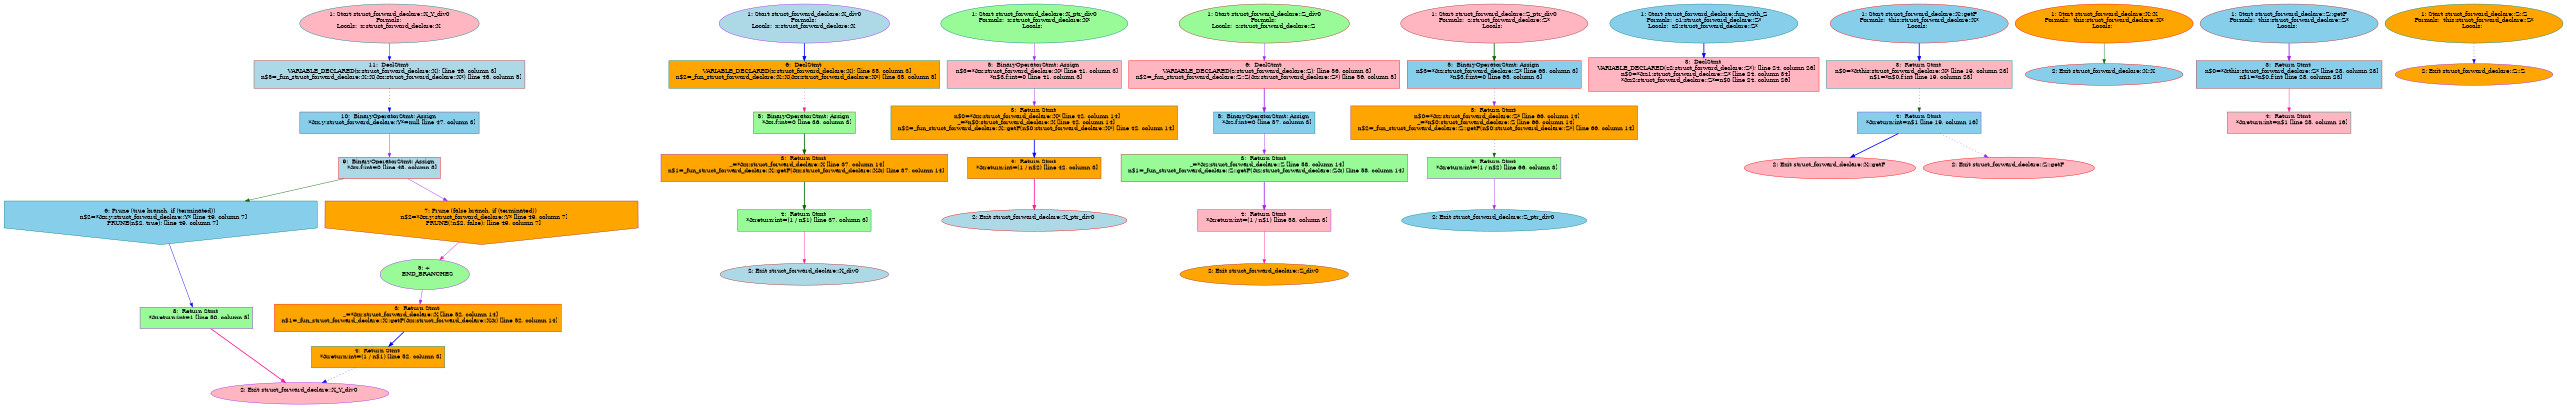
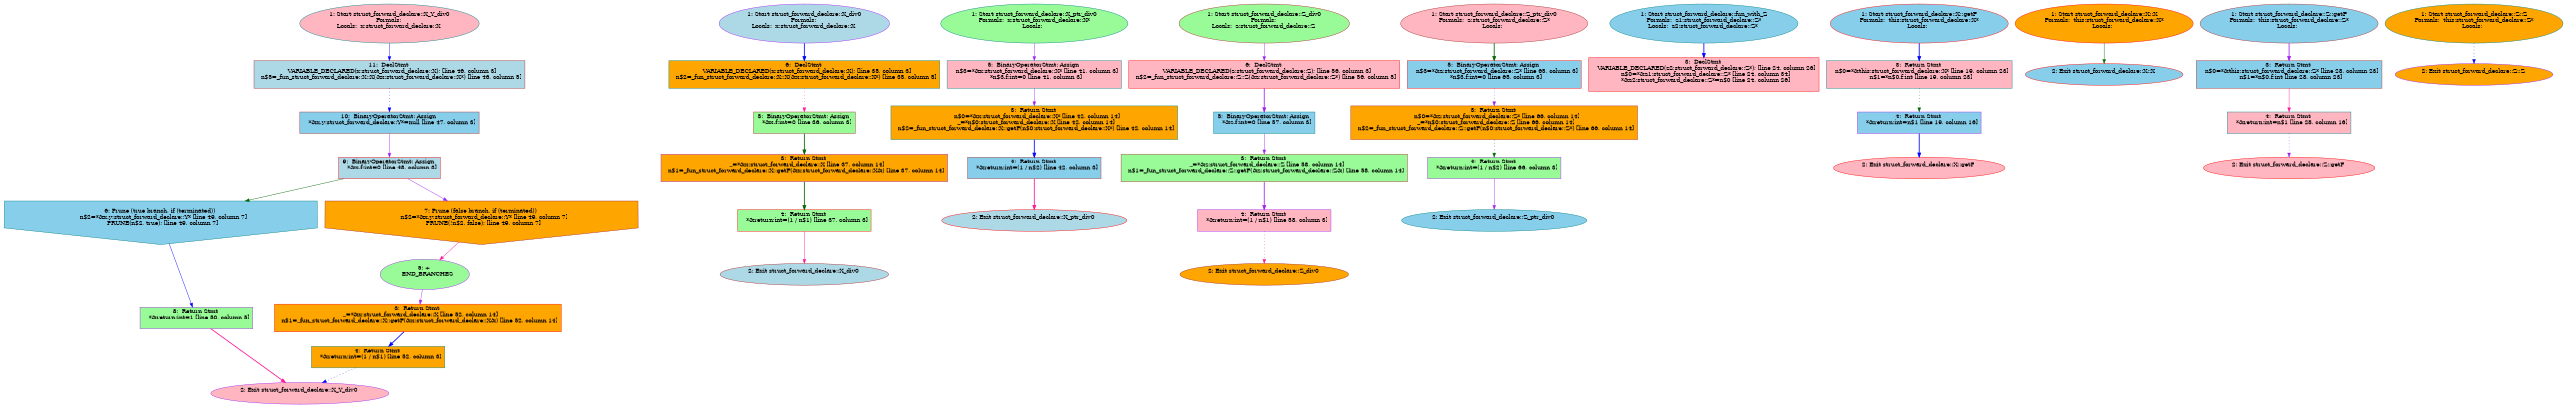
  digraph {
    node [color=teal fillcolor=orange style=filled shape=box]
    edge [color=purple style=solid]
    n1 [fillcolor=lightpink label="1: Start struct_forward_declare::X_Y_div0\nFormals: \nLocals:  x:struct_forward_declare::X \n  " shape=""]
    n2 [color=brown fillcolor=lightblue label="11:  DeclStmt \n   VARIABLE_DECLARED(x:struct_forward_declare::X); [line 46, column 3]\n  n$5=_fun_struct_forward_declare::X::X(&x:struct_forward_declare::X*) [line 46, column 5]\n "]
    n3 [color=brown fillcolor=skyblue label="10:  BinaryOperatorStmt: Assign \n   *&x.y:struct_forward_declare::Y*=null [line 47, column 3]\n "]
    n4 [color=red fillcolor=lightblue label="9:  BinaryOperatorStmt: Assign \n   *&x.f:int=0 [line 48, column 3]\n "]
    n5 [color=purple fillcolor=lightpink label="2: Exit struct_forward_declare::X_Y_div0 \n  " shape=""]
    n6 [color=red label="3:  Return Stmt \n   _=*&x:struct_forward_declare::X [line 52, column 14]\n  n$1=_fun_struct_forward_declare::X::getF(&x:struct_forward_declare::X&) [line 52, column 14]\n "]
    n7 [label="4:  Return Stmt \n   *&return:int=(1 / n$1) [line 52, column 3]\n "]
    n8 [color=purple fillcolor=palegreen label="5: + \n   END_BRANCHES\n " shape=""]
    n9 [fillcolor=skyblue label="6: Prune (true branch, if (terminated)) \n   n$2=*&x.y:struct_forward_declare::Y* [line 49, column 7]\n  PRUNE(n$2, true); [line 49, column 7]\n " shape=invhouse]
    n10 [color=purple fillcolor=palegreen label="8:  Return Stmt \n   *&return:int=1 [line 50, column 5]\n "]
    n11 [color=brown label="7: Prune (false branch, if (terminated)) \n   n$2=*&x.y:struct_forward_declare::Y* [line 49, column 7]\n  PRUNE(!n$2, false); [line 49, column 7]\n " shape=invhouse]
    n12 [color=purple fillcolor=lightblue label="1: Start struct_forward_declare::X_div0\nFormals: \nLocals:  x:struct_forward_declare::X \n  " shape=""]
    n13 [label="6:  DeclStmt \n   VARIABLE_DECLARED(x:struct_forward_declare::X); [line 35, column 3]\n  n$2=_fun_struct_forward_declare::X::X(&x:struct_forward_declare::X*) [line 35, column 5]\n "]
    n14 [color=brown fillcolor=palegreen label="5:  BinaryOperatorStmt: Assign \n   *&x.f:int=0 [line 36, column 3]\n "]
    n15 [color=purple label="3:  Return Stmt \n   _=*&x:struct_forward_declare::X [line 37, column 14]\n  n$1=_fun_struct_forward_declare::X::getF(&x:struct_forward_declare::X&) [line 37, column 14]\n "]
    n16 [color=brown fillcolor=lightblue label="2: Exit struct_forward_declare::X_div0 \n  " shape=""]
-   n17 [fillcolor=palegreen label="4:  Return Stmt \n   *&return:int=(1 / n$1) [line 37, column 3]\n "]
+   n17 [color=red fillcolor=palegreen label="4:  Return Stmt \n   *&return:int=(1 / n$1) [line 37, column 3]\n "]
    n18 [fillcolor=palegreen label="1: Start struct_forward_declare::X_ptr_div0\nFormals:  x:struct_forward_declare::X*\nLocals:  \n  " shape=""]
    n19 [fillcolor=lightpink label="5:  BinaryOperatorStmt: Assign \n   n$3=*&x:struct_forward_declare::X* [line 41, column 3]\n  *n$3.f:int=0 [line 41, column 3]\n "]
    n20 [label="3:  Return Stmt \n   n$0=*&x:struct_forward_declare::X* [line 42, column 14]\n  _=*n$0:struct_forward_declare::X [line 42, column 14]\n  n$2=_fun_struct_forward_declare::X::getF(n$0:struct_forward_declare::X*) [line 42, column 14]\n "]
-   n21 [color=brown label="4:  Return Stmt \n   *&return:int=(1 / n$2) [line 42, column 3]\n "]
+   n21 [color=brown fillcolor=skyblue label="4:  Return Stmt \n   *&return:int=(1 / n$2) [line 42, column 3]\n "]
    n22 [color=red fillcolor=lightblue label="2: Exit struct_forward_declare::X_ptr_div0 \n  " shape=""]
    n23 [color=brown fillcolor=palegreen label="1: Start struct_forward_declare::Z_div0\nFormals: \nLocals:  z:struct_forward_declare::Z \n  " shape=""]
    n24 [color=red fillcolor=lightpink label="6:  DeclStmt \n   VARIABLE_DECLARED(z:struct_forward_declare::Z); [line 56, column 3]\n  n$2=_fun_struct_forward_declare::Z::Z(&z:struct_forward_declare::Z*) [line 56, column 5]\n "]
    n25 [fillcolor=skyblue label="5:  BinaryOperatorStmt: Assign \n   *&z.f:int=0 [line 57, column 3]\n "]
    n26 [color=brown fillcolor=palegreen label="3:  Return Stmt \n   _=*&z:struct_forward_declare::Z [line 58, column 14]\n  n$1=_fun_struct_forward_declare::Z::getF(&z:struct_forward_declare::Z&) [line 58, column 14]\n "]
    n27 [color=brown label="2: Exit struct_forward_declare::Z_div0 \n  " shape=""]
    n28 [color=purple fillcolor=lightpink label="4:  Return Stmt \n   *&return:int=(1 / n$1) [line 58, column 3]\n "]
    n29 [color=brown fillcolor=lightpink label="1: Start struct_forward_declare::Z_ptr_div0\nFormals:  z:struct_forward_declare::Z*\nLocals:  \n  " shape=""]
    n30 [color=red fillcolor=skyblue label="5:  BinaryOperatorStmt: Assign \n   n$3=*&z:struct_forward_declare::Z* [line 65, column 3]\n  *n$3.f:int=0 [line 65, column 3]\n "]
    n31 [color=brown label="3:  Return Stmt \n   n$0=*&z:struct_forward_declare::Z* [line 66, column 14]\n  _=*n$0:struct_forward_declare::Z [line 66, column 14]\n  n$2=_fun_struct_forward_declare::Z::getF(n$0:struct_forward_declare::Z*) [line 66, column 14]\n "]
    n32 [color=purple fillcolor=palegreen label="4:  Return Stmt \n   *&return:int=(1 / n$2) [line 66, column 3]\n "]
    n33 [fillcolor=skyblue label="2: Exit struct_forward_declare::Z_ptr_div0 \n  " shape=""]
    n34 [fillcolor=skyblue label="1: Start struct_forward_declare::fun_with_Z\nFormals:  z1:struct_forward_declare::Z*\nLocals:  z2:struct_forward_declare::Z* \n  " shape=""]
    n35 [color=red fillcolor=lightpink label="3:  DeclStmt \n   VARIABLE_DECLARED(z2:struct_forward_declare::Z*); [line 24, column 26]\n  n$0=*&z1:struct_forward_declare::Z* [line 24, column 34]\n  *&z2:struct_forward_declare::Z*=n$0 [line 24, column 26]\n "]
    n36 [color=red fillcolor=skyblue label="1: Start struct_forward_declare::X::getF\nFormals:  this:struct_forward_declare::X*\nLocals:  \n  " shape=""]
    n37 [fillcolor=lightpink label="3:  Return Stmt \n   n$0=*&this:struct_forward_declare::X* [line 19, column 23]\n  n$1=*n$0.f:int [line 19, column 23]\n "]
    n38 [color=purple fillcolor=skyblue label="4:  Return Stmt \n   *&return:int=n$1 [line 19, column 16]\n "]
    n39 [color=red fillcolor=lightpink label="2: Exit struct_forward_declare::X::getF \n  " shape=""]
    n40 [color=red label="1: Start struct_forward_declare::X::X\nFormals:  this:struct_forward_declare::X*\nLocals:  \n  " shape=""]
    n41 [color=red fillcolor=skyblue label="2: Exit struct_forward_declare::X::X \n  " shape=""]
    n42 [color=brown fillcolor=skyblue label="1: Start struct_forward_declare::Z::getF\nFormals:  this:struct_forward_declare::Z*\nLocals:  \n  " shape=""]
    n43 [color=brown fillcolor=skyblue label="3:  Return Stmt \n   n$0=*&this:struct_forward_declare::Z* [line 28, column 23]\n  n$1=*n$0.f:int [line 28, column 23]\n "]
    n44 [fillcolor=lightpink label="4:  Return Stmt \n   *&return:int=n$1 [line 28, column 16]\n "]
    n45 [color=red fillcolor=lightpink label="2: Exit struct_forward_declare::Z::getF \n  " shape=""]
    n46 [label="1: Start struct_forward_declare::Z::Z\nFormals:  this:struct_forward_declare::Z*\nLocals:  \n  " shape=""]
    n47 [color=purple label="2: Exit struct_forward_declare::Z::Z \n  " shape=""]
    n1 -> n2 [color=blue]
    n2 -> n3 [color=blue style=dotted]
    n3 -> n4
    n4 -> n9 [color=darkgreen]
    n4 -> n11
    n6 -> n7 [color=blue style=bold]
    n7 -> n5 [color=blue style=dotted]
    n8 -> n6
    n9 -> n10 [color=blue]
    n10 -> n5 [color=deeppink style=bold]
    n11 -> n8 [color=deeppink]
    n12 -> n13 [color=blue style=bold]
    n13 -> n14 [color=deeppink style=dotted]
    n14 -> n15 [color=darkgreen style=bold]
    n15 -> n17 [color=darkgreen style=bold]
    n17 -> n16 [color=deeppink]
    n18 -> n19
    n19 -> n20
    n20 -> n21 [color=blue style=bold]
    n21 -> n22 [color=deeppink style=bold]
    n23 -> n24
    n24 -> n25 [style=bold]
    n25 -> n26
    n26 -> n28 [style=bold]
-   n28 -> n27 [color=deeppink]
+   n28 -> n27 [color=deeppink style=dotted]
    n29 -> n30 [color=darkgreen style=bold]
    n30 -> n31 [style=dotted]
    n31 -> n32 [color=darkgreen style=dotted]
    n32 -> n33
    n34 -> n35 [color=blue style=bold]
    n36 -> n37 [color=blue style=bold]
    n37 -> n38 [color=darkgreen style=dotted]
    n38 -> n39 [color=blue style=bold]
    n40 -> n41 [color=darkgreen]
    n42 -> n43 [style=bold]
    n43 -> n44 [color=deeppink]
-   n38 -> n45 [style=dotted]
+   n44 -> n45 [style=dotted]
    n46 -> n47 [color=blue style=dotted]
  }
